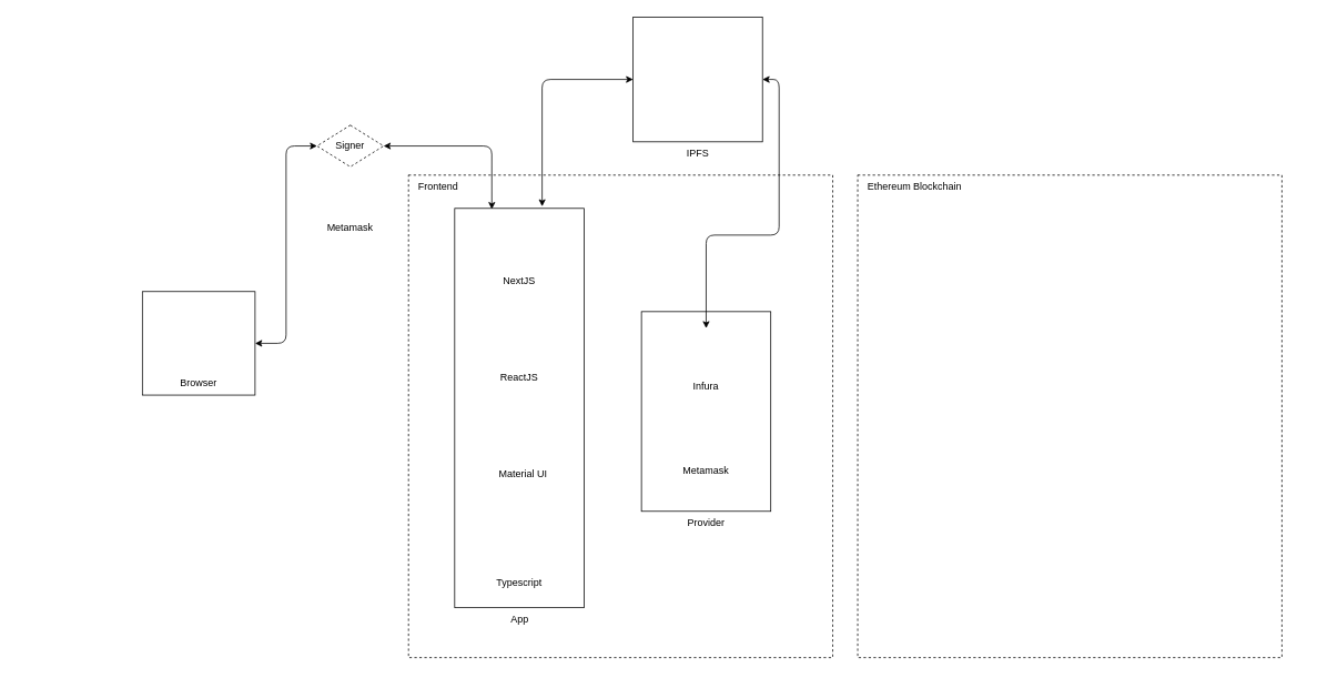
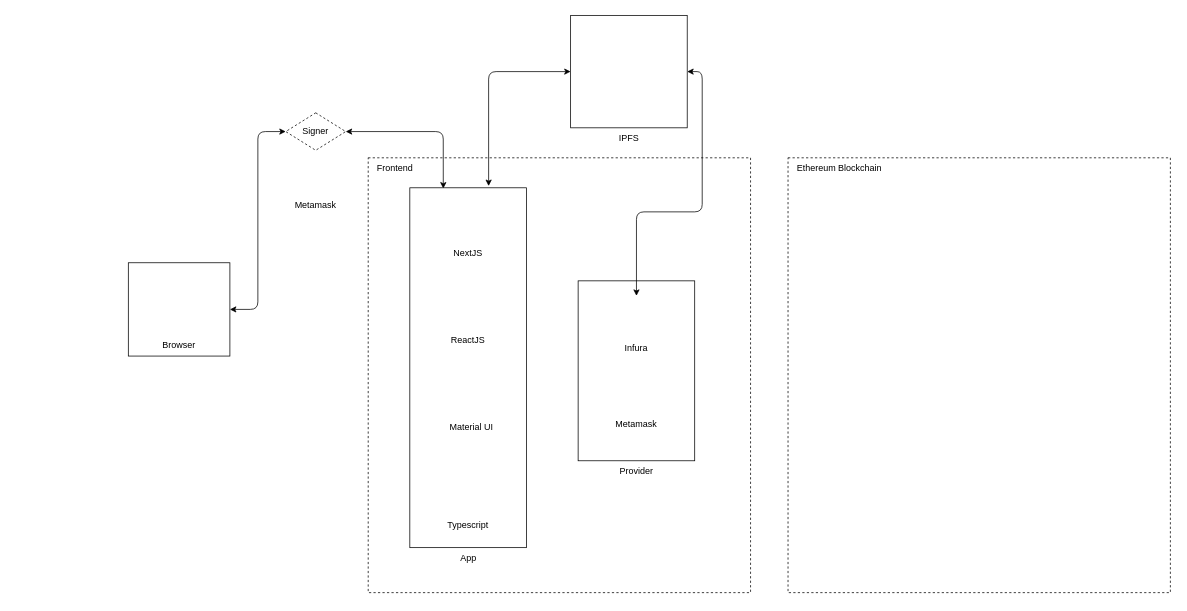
  <mxCell id="0" />
  <mxCell id="1" parent="0" />
  <mxCell id="2" value="Frontend" style="labelBackgroundColor=#ffffff;fillColor=none;verticalAlign=top;align=left;spacingLeft=10;dashed=1;" vertex="1" parent="1"><mxGeometry x="490" y="210" width="510" height="580" as="geometry" /></mxCell>
  <mxCell id="3" style="edgeStyle=orthogonalEdgeStyle;rounded=1;orthogonalLoop=1;jettySize=auto;html=1;entryX=1;entryY=0.5;entryDx=0;entryDy=0;exitX=0.287;exitY=0.002;exitDx=0;exitDy=0;startArrow=classic;startFill=1;exitPerimeter=0;" edge="1" parent="1" source="4" target="14"><mxGeometry relative="1" as="geometry" /></mxCell>
  <mxCell id="4" value="App" style="rounded=0;whiteSpace=wrap;html=1;labelPosition=center;verticalLabelPosition=bottom;align=center;verticalAlign=top;" vertex="1" parent="1"><mxGeometry x="545.5" y="250" width="155.5" height="480" as="geometry" /></mxCell>
  <mxCell id="5" value="" style="shape=image;verticalLabelPosition=bottom;labelBackgroundColor=default;verticalAlign=top;aspect=fixed;imageAspect=0;image=https://uploads-ssl.webflow.com/5ddd80927946cdaa0e71d607/614bb2efff06e818e12a57f2_Screen%20Shot%202021-09-22%20at%206.49.04%20PM.png;" vertex="1" parent="1"><mxGeometry x="20" y="350" width="520" height="443" as="geometry" /></mxCell>
  <mxCell id="6" value="NextJS" style="shape=image;verticalLabelPosition=bottom;labelBackgroundColor=default;verticalAlign=top;aspect=fixed;imageAspect=0;image=https://upload.wikimedia.org/wikipedia/commons/thumb/8/8e/Nextjs-logo.svg/800px-Nextjs-logo.svg.png;" vertex="1" parent="1"><mxGeometry x="578.25" y="270" width="90" height="53.83" as="geometry" /></mxCell>
  <mxCell id="7" value="ReactJS" style="shape=image;verticalLabelPosition=bottom;labelBackgroundColor=default;verticalAlign=top;aspect=fixed;imageAspect=0;image=https://upload.wikimedia.org/wikipedia/commons/thumb/a/a7/React-icon.svg/2300px-React-icon.svg.png;" vertex="1" parent="1"><mxGeometry x="583.25" y="370" width="80" height="69.54" as="geometry" /></mxCell>
  <mxCell id="8" value="Material UI" style="shape=image;verticalLabelPosition=bottom;labelBackgroundColor=default;verticalAlign=top;aspect=fixed;imageAspect=0;image=https://seeklogo.com/images/M/material-ui-logo-5BDCB9BA8F-seeklogo.com.png;" vertex="1" parent="1"><mxGeometry x="592.39" y="500" width="70.86" height="56.22" as="geometry" /></mxCell>
  <mxCell id="9" value="Typescript" style="shape=image;verticalLabelPosition=bottom;labelBackgroundColor=default;verticalAlign=top;aspect=fixed;imageAspect=0;image=https://upload.wikimedia.org/wikipedia/commons/thumb/4/4c/Typescript_logo_2020.svg/1200px-Typescript_logo_2020.svg.png;" vertex="1" parent="1"><mxGeometry x="587.37" y="614.12" width="71.75" height="71.75" as="geometry" /></mxCell>
  <mxCell id="10" value="Metamask" style="shape=image;verticalLabelPosition=bottom;labelBackgroundColor=default;verticalAlign=top;aspect=fixed;imageAspect=0;image=https://1000logos.net/wp-content/uploads/2022/05/MetaMask-Logo.png;" vertex="1" parent="1"><mxGeometry x="376.62" y="210" width="86.76" height="48.89" as="geometry" /></mxCell>
  <mxCell id="11" value="" style="rounded=0;whiteSpace=wrap;html=1;" vertex="1" parent="1"><mxGeometry x="170" y="350" width="135.5" height="124.44" as="geometry" /></mxCell>
  <mxCell id="12" value="Browser" style="shape=image;verticalLabelPosition=bottom;labelBackgroundColor=default;verticalAlign=top;aspect=fixed;imageAspect=0;image=https://uxwing.com/wp-content/themes/uxwing/download/internet-network-technology/internet-web-browser-icon.png;" vertex="1" parent="1"><mxGeometry x="201.8" y="378.38" width="71.9" height="67.69" as="geometry" /></mxCell>
  <mxCell id="13" style="edgeStyle=orthogonalEdgeStyle;rounded=1;orthogonalLoop=1;jettySize=auto;html=1;entryX=1;entryY=0.5;entryDx=0;entryDy=0;startArrow=classic;startFill=1;" edge="1" parent="1" source="14" target="11"><mxGeometry relative="1" as="geometry" /></mxCell>
  <mxCell id="14" value="Signer" style="rhombus;whiteSpace=wrap;html=1;dashed=1;" vertex="1" parent="1"><mxGeometry x="380" y="150" width="80" height="50" as="geometry" /></mxCell>
  <mxCell id="15" value="Provider" style="rounded=0;whiteSpace=wrap;html=1;labelPosition=center;verticalLabelPosition=bottom;align=center;verticalAlign=top;" vertex="1" parent="1"><mxGeometry x="770" y="374.12" width="155.5" height="240" as="geometry" /></mxCell>
  <mxCell id="16" value="Metamask" style="shape=image;verticalLabelPosition=bottom;labelBackgroundColor=default;verticalAlign=top;aspect=fixed;imageAspect=0;image=https://1000logos.net/wp-content/uploads/2022/05/MetaMask-Logo.png;" vertex="1" parent="1"><mxGeometry x="804.37" y="502.5" width="86.76" height="48.89" as="geometry" /></mxCell>
  <mxCell id="17" style="edgeStyle=orthogonalEdgeStyle;rounded=1;orthogonalLoop=1;jettySize=auto;html=1;entryX=1;entryY=0.5;entryDx=0;entryDy=0;startArrow=classic;startFill=1;" edge="1" parent="1" source="18" target="21"><mxGeometry relative="1" as="geometry" /></mxCell>
  <mxCell id="18" value="Infura" style="shape=image;verticalLabelPosition=bottom;labelBackgroundColor=default;verticalAlign=top;aspect=fixed;imageAspect=0;image=https://logovectorseek.com/wp-content/uploads/2019/11/infura-inc-logo-vector.png;" vertex="1" parent="1"><mxGeometry x="797.75" y="394.12" width="100" height="55.58" as="geometry" /></mxCell>
  <mxCell id="19" style="edgeStyle=orthogonalEdgeStyle;rounded=1;orthogonalLoop=1;jettySize=auto;html=1;startArrow=classic;startFill=1;entryX=0.676;entryY=-0.005;entryDx=0;entryDy=0;entryPerimeter=0;" edge="1" parent="1" source="21" target="4"><mxGeometry relative="1" as="geometry"><mxPoint x="623" y="250" as="targetPoint" /></mxGeometry></mxCell>
  <mxCell id="20" value="" style="group" vertex="1" connectable="0" parent="1"><mxGeometry x="760" y="20" width="155.5" height="150" as="geometry" /></mxCell>
  <mxCell id="21" value="IPFS" style="rounded=0;whiteSpace=wrap;html=1;labelPosition=center;verticalLabelPosition=bottom;align=center;verticalAlign=top;" vertex="1" parent="20"><mxGeometry width="155.5" height="150" as="geometry" /></mxCell>
  <mxCell id="22" value="" style="shape=image;verticalLabelPosition=bottom;labelBackgroundColor=default;verticalAlign=top;aspect=fixed;imageAspect=0;image=https://upload.wikimedia.org/wikipedia/commons/1/18/Ipfs-logo-1024-ice-text.png;" vertex="1" parent="20"><mxGeometry x="21.25" y="18.5" width="113" height="113" as="geometry" /></mxCell>
- <mxCell id="23" value="Ethereum Blockchain" style="labelBackgroundColor=#ffffff;fillColor=none;verticalAlign=top;align=left;spacingLeft=10;dashed=1;" vertex="1" parent="1"><mxGeometry x="1030" y="210" width="510" height="580" as="geometry" /></mxCell>
+ <mxCell id="23" value="Ethereum Blockchain" style="labelBackgroundColor=#ffffff;fillColor=none;verticalAlign=top;align=left;spacingLeft=10;dashed=1;" vertex="1" parent="1"><mxGeometry x="1050" y="210" width="510" height="580" as="geometry" /></mxCell>
